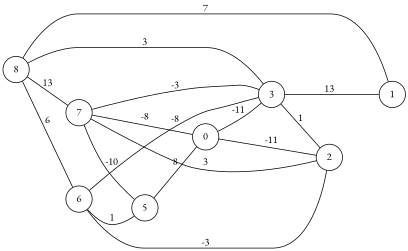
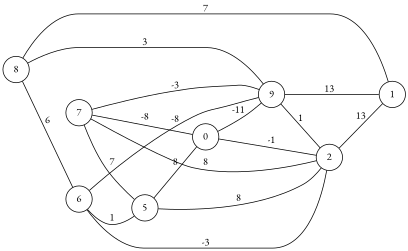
  graph {
    fontname="EB Garamond"
    rankdir=LR
    node [fontname="EB Garamond" shape=circle]
    edge [fontname="EB Garamond"]
    8
    1
-   3
+   3 [label=9]
    6
    7
    2
    5
    n8 [label=0]
    8 -- 1 [label=7]
    8 -- 3 [label=3]
    8 -- 6 [label=6]
-   8 -- 7 [label=13]
    3 -- 1 [label=13]
    3 -- 2 [label=1]
    6 -- 3 [label=-8]
    6 -- 2 [label=-3]
    6 -- 5 [label=1]
    7 -- 3 [label=-3]
-   7 -- 2 [label=3]
-   7 -- 5 [label=-10]
+   7 -- 2 [label=8]
+   7 -- 5 [label=7]
    7 -- n8 [label=-8]
+   2 -- 1 [label=13]
+   5 -- 2 [label=8]
    5 -- n8 [label=8]
    n8 -- 3 [label=-11]
-   n8 -- 2 [label=-11]
+   n8 -- 2 [label=-1]
  }
